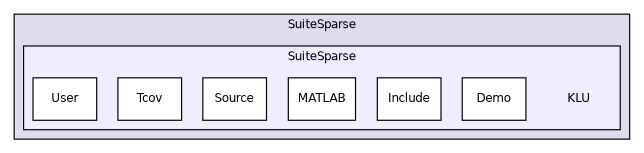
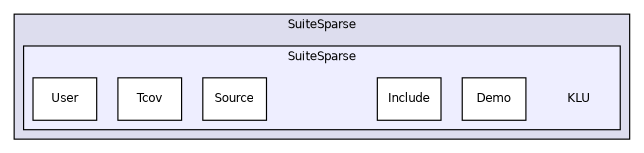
  digraph {
    compound=true
    node [fontname=Helvetica fontsize=10 shape=box color=black fillcolor=white style=filled]
    n1 [label=KLU shape=plaintext color="" fillcolor="" style=""]
    n2 [label=Demo]
    n3 [label=Include]
-   n4 [label=MATLAB]
    n5 [label=Source]
    n6 [label=Tcov]
    n7 [label=User]
    subgraph cluster_1 {
      bgcolor="#ddddee"
      fontname=Helvetica
      fontsize=10
      label=SuiteSparse
      pencolor=black
      subgraph cluster_2 {
        bgcolor="#eeeeff"
        fontname=Helvetica
        fontsize=10
        pencolor=black
        n1
        n2
        n3
-       n4
        n5
        n6
        n7
      }
    }
  }
